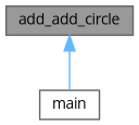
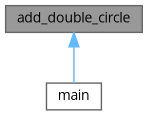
  digraph {
    rankdir=TB
    fontname="Open Sans"
    node [fontname="Open Sans" fontsize=10 shape=box style=filled]
-   n1 [color=gray40 fillcolor=grey60 fontcolor=black height=0.2 label=add_add_circle width=0.4]
+   n1 [color=gray40 fillcolor=grey60 fontcolor=black height=0.2 label=add_double_circle width=0.4]
    n2 [color=grey40 fillcolor=white height=0.2 label=main width=0.4]
    n1 -> n2 [color=steelblue1 dir=back fontname="Open Sans" fontsize=10 labelfontname=Helvetica labelfontsize=10 style=solid]
  }
